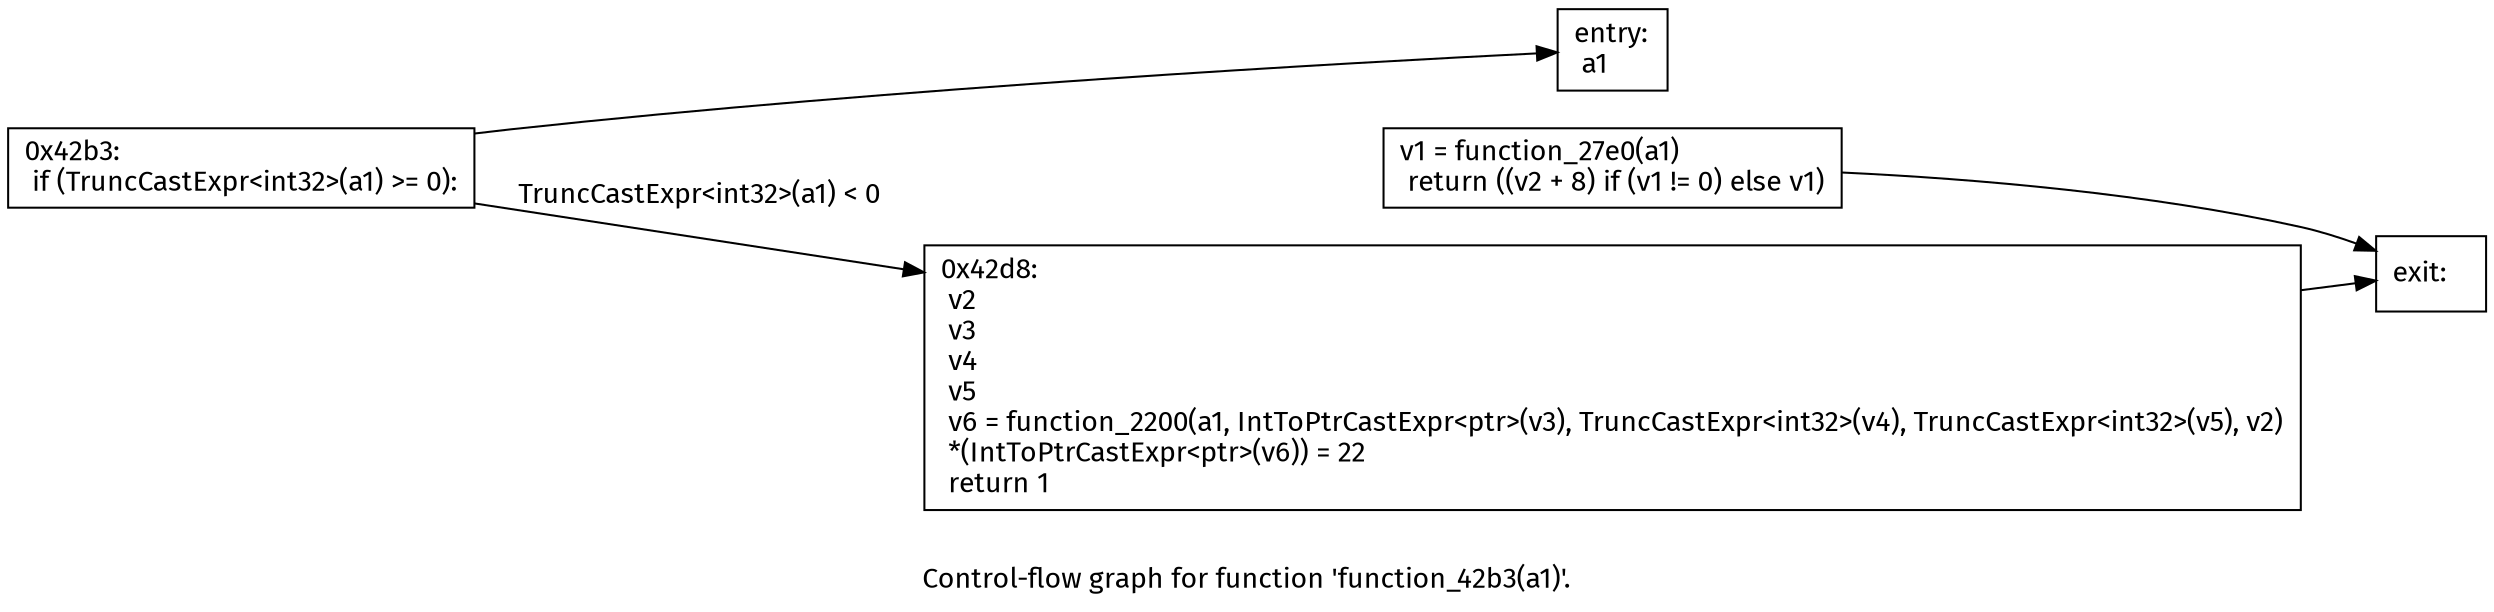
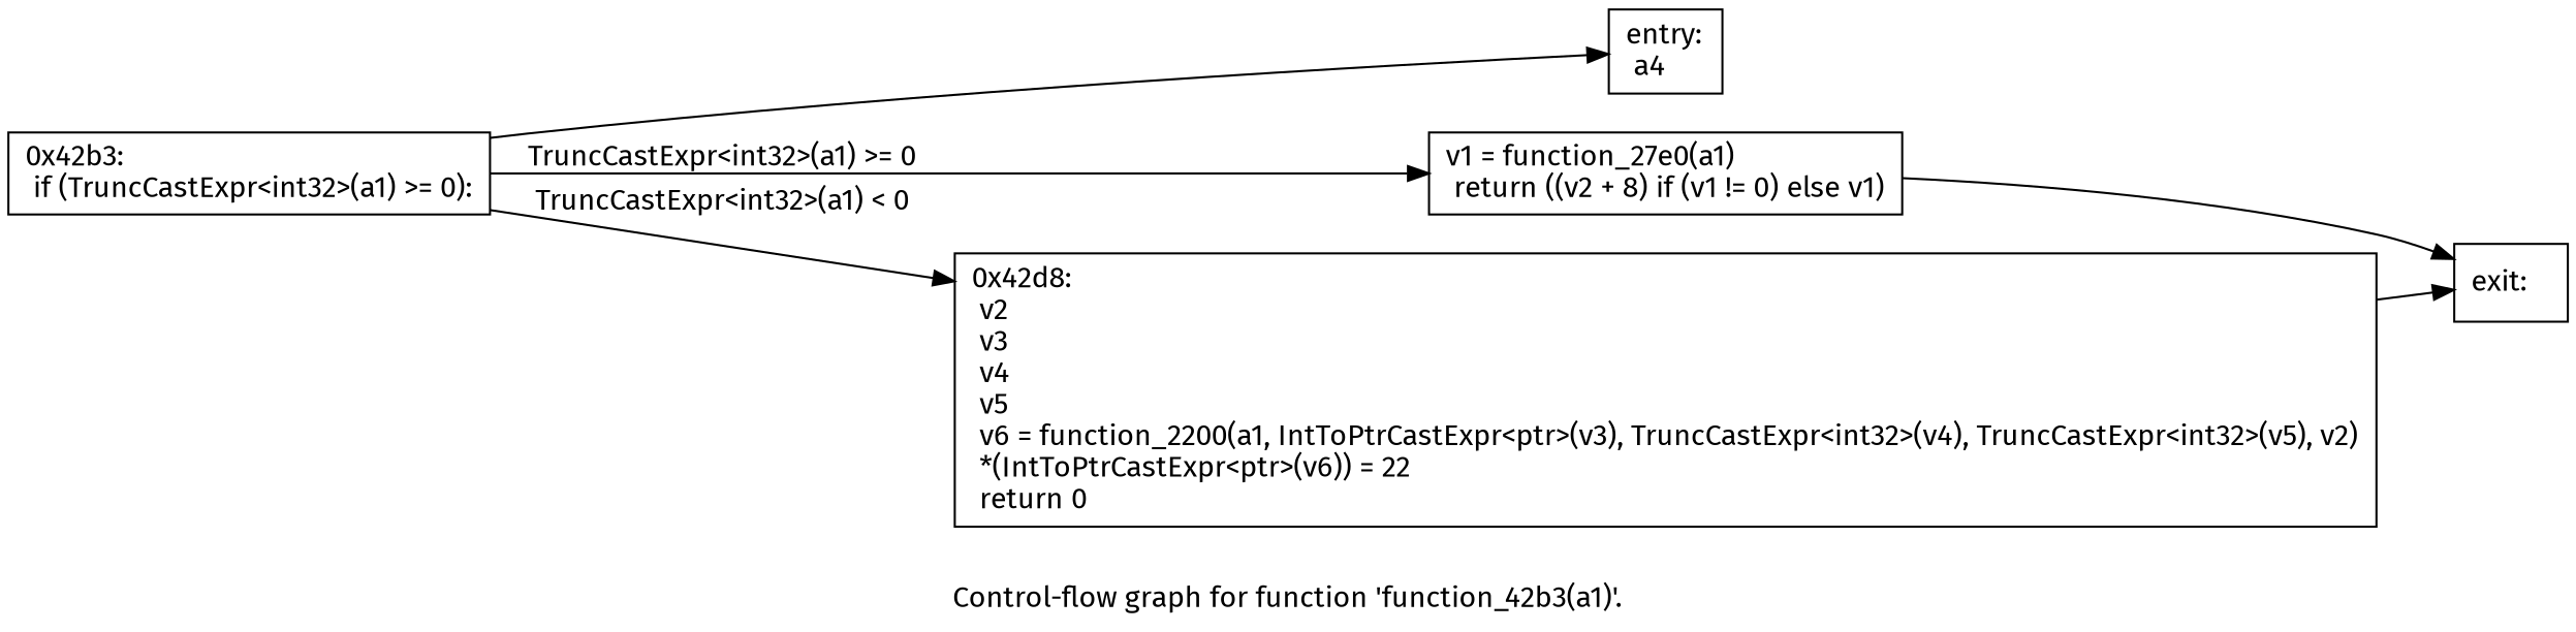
  digraph {
    fontname="Fira Sans"
    label="Control-flow graph for function 'function_42b3(a1)'."
    rankdir=LR
    node [fontname="Fira Sans" shape=record]
    edge [fontname="Fira Sans"]
-   n1 [label="{entry:\l  a1\l}"]
+   n1 [label="{entry:\l  a4\l}"]
    n2 [label="{0x42b3:\l  if (TruncCastExpr\<int32\>(a1) \>= 0):\l}"]
    n3 [label="{  v1 = function_27e0(a1)\l  return ((v2 + 8) if (v1 != 0) else v1)\l}"]
-   n4 [label="{0x42d8:\l  v2\l  v3\l  v4\l  v5\l  v6 = function_2200(a1, IntToPtrCastExpr\<ptr\>(v3), TruncCastExpr\<int32\>(v4), TruncCastExpr\<int32\>(v5), v2)\l  *(IntToPtrCastExpr\<ptr\>(v6)) = 22\l  return 1\l}"]
+   n4 [label="{0x42d8:\l  v2\l  v3\l  v4\l  v5\l  v6 = function_2200(a1, IntToPtrCastExpr\<ptr\>(v3), TruncCastExpr\<int32\>(v4), TruncCastExpr\<int32\>(v5), v2)\l  *(IntToPtrCastExpr\<ptr\>(v6)) = 22\l  return 0\l}"]
    n5 [label="{exit:\l}"]
    n2 -> n1
+   n2 -> n3 [label="TruncCastExpr\<int32\>(a1) \>= 0"]
    n2 -> n4 [label="TruncCastExpr\<int32\>(a1) \< 0"]
    n3 -> n5
    n4 -> n5
  }
